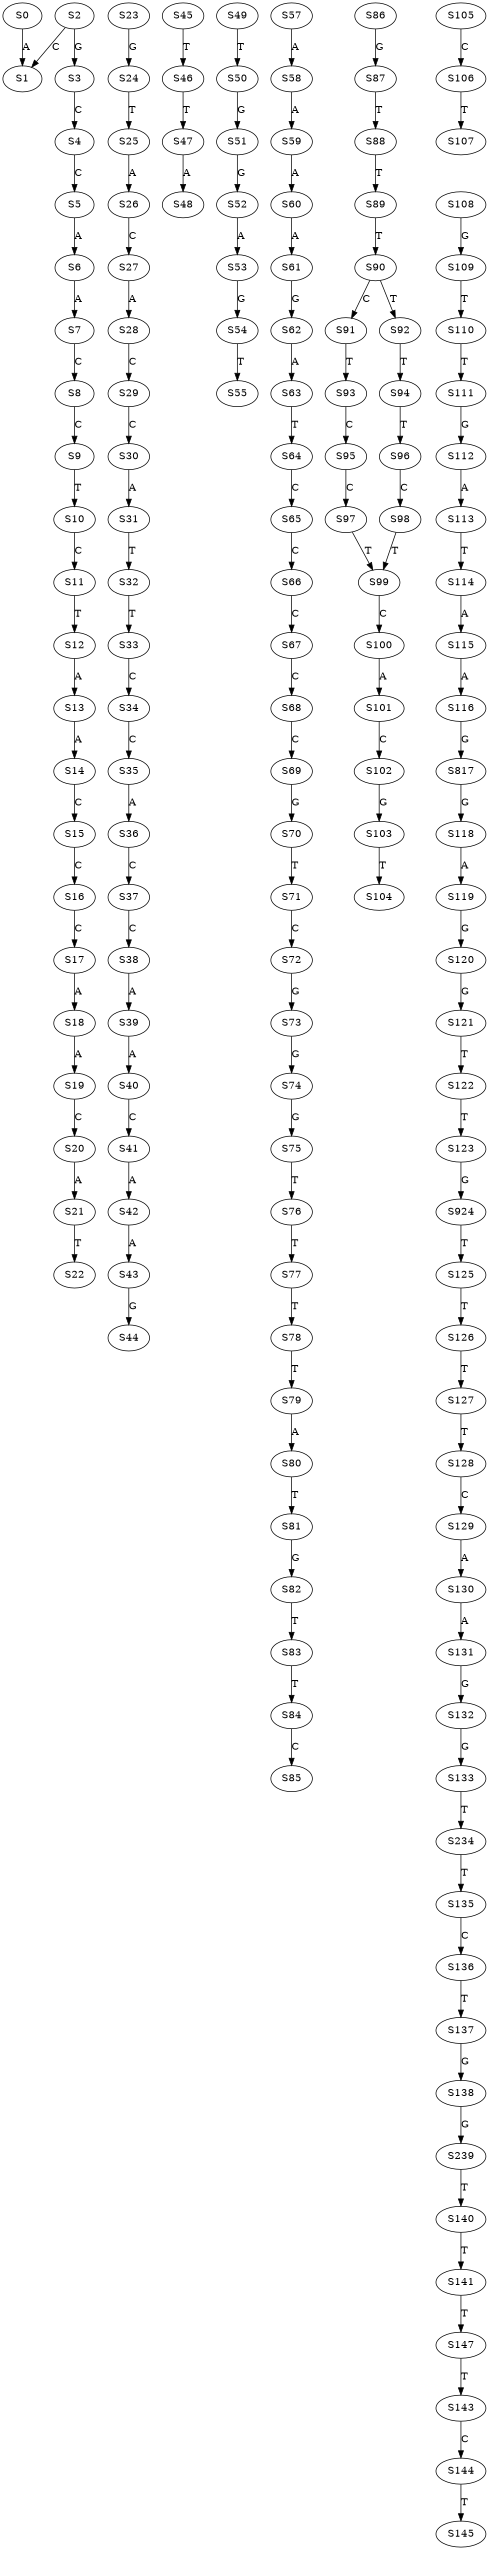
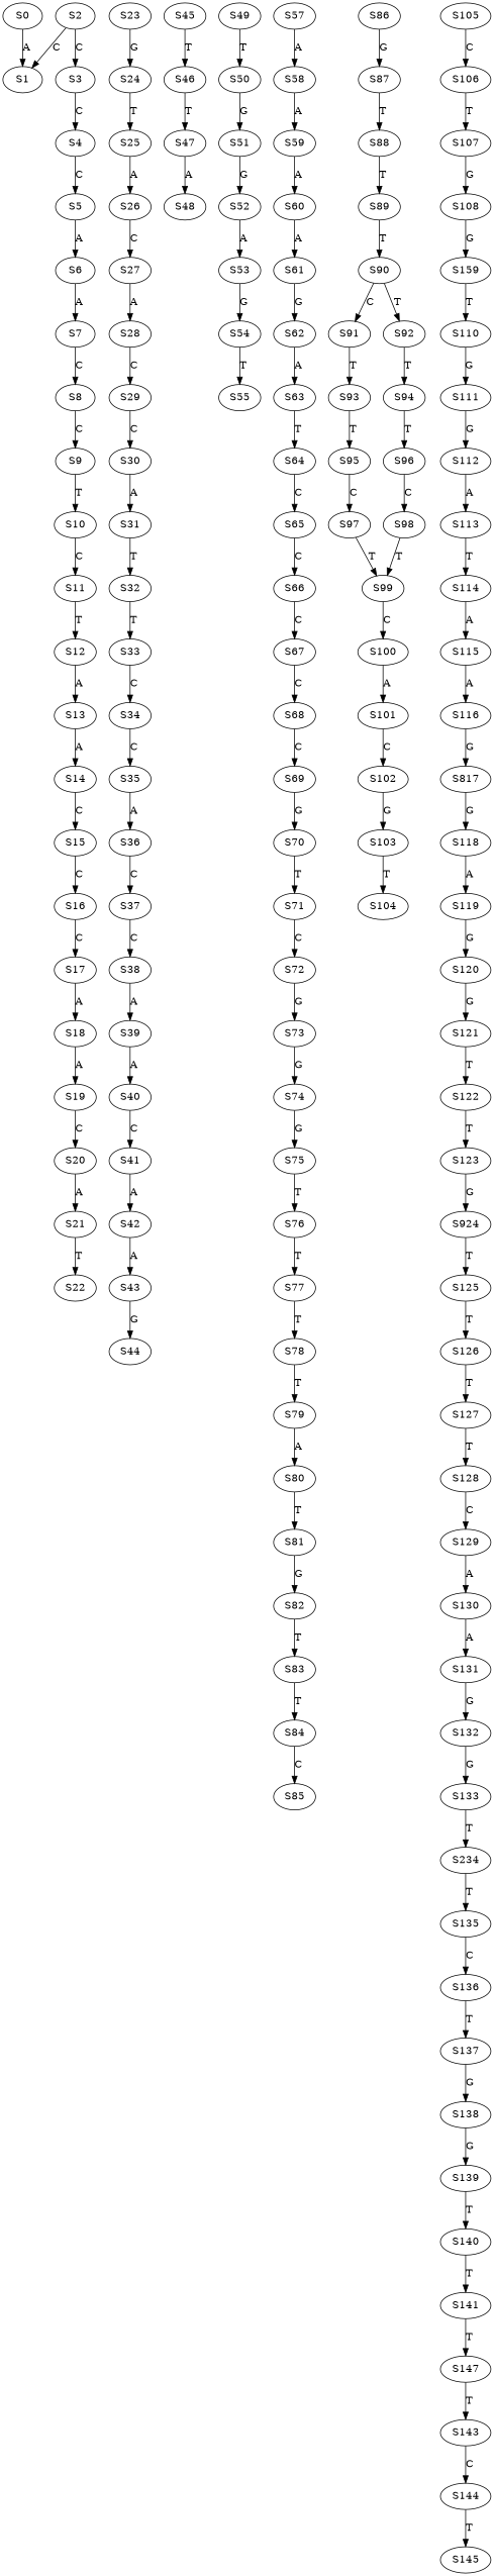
  strict digraph {
    S0
    S1
    S2
    S3
    S4
    S5
    S6
    S7
    S8
    S9
    S10
    S11
    S12
    S13
    S14
    S15
    S16
    S17
    S18
    S19
    S20
    S21
    S22
    S23
    S24
    S25
    S26
    S27
    S28
    S29
    S30
    S31
    S32
    S33
    S34
    S35
    S36
    S37
    S38
    S39
    S40
    S41
    S42
    S43
    S44
    S45
    S46
    S47
    S48
    S49
    S50
    S51
    S52
    S53
    S54
    S55
    S57
    S58
    S59
    S60
    S61
    S62
    S63
    S64
    S65
    S66
    S67
    S68
    S69
    S70
    S71
    S72
    S73
    S74
    S75
    S76
    S77
    S78
    S79
    S80
    S81
    S82
    S83
    S84
    S85
    S86
    S87
    S88
    S89
    S90
    S91
    S92
    S93
    S94
    S95
    S96
    S97
    S98
    S99
    S100
    S101
    S102
    S103
    S104
    S105
    S106
    S107
    S108
-   S109
+   S109 [label=S159]
    S110
    S111
    S112
    S113
    S114
    S115
    S116
    n117 [label=S817]
    S118
    S119
    S120
    S121
    S122
    S123
    n124 [label=S924]
    S125
    S126
    S127
    S128
    S129
    S130
    S131
    S132
    S133
    n134 [label=S234]
    S135
    S136
    S137
    S138
-   S139 [label=S239]
+   S139
    S140
    S141
    n142 [label=S147]
    S143
    S144
    S145
    S0 -> S1 [label=A]
    S2 -> S1 [label=C]
-   S2 -> S3 [label=G]
+   S2 -> S3 [label=C]
    S3 -> S4 [label=C]
    S4 -> S5 [label=C]
    S5 -> S6 [label=A]
    S6 -> S7 [label=A]
    S7 -> S8 [label=C]
    S8 -> S9 [label=C]
    S9 -> S10 [label=T]
    S10 -> S11 [label=C]
    S11 -> S12 [label=T]
    S12 -> S13 [label=A]
    S13 -> S14 [label=A]
    S14 -> S15 [label=C]
    S15 -> S16 [label=C]
    S16 -> S17 [label=C]
    S17 -> S18 [label=A]
    S18 -> S19 [label=A]
    S19 -> S20 [label=C]
    S20 -> S21 [label=A]
    S21 -> S22 [label=T]
    S23 -> S24 [label=G]
    S24 -> S25 [label=T]
    S25 -> S26 [label=A]
    S26 -> S27 [label=C]
    S27 -> S28 [label=A]
    S28 -> S29 [label=C]
    S29 -> S30 [label=C]
    S30 -> S31 [label=A]
    S31 -> S32 [label=T]
    S32 -> S33 [label=T]
    S33 -> S34 [label=C]
    S34 -> S35 [label=C]
    S35 -> S36 [label=A]
    S36 -> S37 [label=C]
    S37 -> S38 [label=C]
    S38 -> S39 [label=A]
    S39 -> S40 [label=A]
    S40 -> S41 [label=C]
    S41 -> S42 [label=A]
    S42 -> S43 [label=A]
    S43 -> S44 [label=G]
    S45 -> S46 [label=T]
    S46 -> S47 [label=T]
    S47 -> S48 [label=A]
    S49 -> S50 [label=T]
    S50 -> S51 [label=G]
    S51 -> S52 [label=G]
    S52 -> S53 [label=A]
    S53 -> S54 [label=G]
    S54 -> S55 [label=T]
    S57 -> S58 [label=A]
    S58 -> S59 [label=A]
    S59 -> S60 [label=A]
    S60 -> S61 [label=A]
    S61 -> S62 [label=G]
    S62 -> S63 [label=A]
    S63 -> S64 [label=T]
    S64 -> S65 [label=C]
    S65 -> S66 [label=C]
    S66 -> S67 [label=C]
    S67 -> S68 [label=C]
    S68 -> S69 [label=C]
    S69 -> S70 [label=G]
    S70 -> S71 [label=T]
    S71 -> S72 [label=C]
    S72 -> S73 [label=G]
    S73 -> S74 [label=G]
    S74 -> S75 [label=G]
    S75 -> S76 [label=T]
    S76 -> S77 [label=T]
    S77 -> S78 [label=T]
    S78 -> S79 [label=T]
    S79 -> S80 [label=A]
    S80 -> S81 [label=T]
    S81 -> S82 [label=G]
    S82 -> S83 [label=T]
    S83 -> S84 [label=T]
    S84 -> S85 [label=C]
    S86 -> S87 [label=G]
    S87 -> S88 [label=T]
    S88 -> S89 [label=T]
    S89 -> S90 [label=T]
    S90 -> S91 [label=C]
    S90 -> S92 [label=T]
    S91 -> S93 [label=T]
    S92 -> S94 [label=T]
-   S93 -> S95 [label=C]
+   S93 -> S95 [label=T]
    S94 -> S96 [label=T]
    S95 -> S97 [label=C]
    S96 -> S98 [label=C]
    S97 -> S99 [label=T]
    S98 -> S99 [label=T]
    S99 -> S100 [label=C]
    S100 -> S101 [label=A]
    S101 -> S102 [label=C]
    S102 -> S103 [label=G]
    S103 -> S104 [label=T]
    S105 -> S106 [label=C]
    S106 -> S107 [label=T]
+   S107 -> S108 [label=G]
    S108 -> S109 [label=G]
    S109 -> S110 [label=T]
-   S110 -> S111 [label=T]
+   S110 -> S111 [label=G]
    S111 -> S112 [label=G]
    S112 -> S113 [label=A]
    S113 -> S114 [label=T]
    S114 -> S115 [label=A]
    S115 -> S116 [label=A]
    S116 -> n117 [label=G]
    n117 -> S118 [label=G]
    S118 -> S119 [label=A]
    S119 -> S120 [label=G]
    S120 -> S121 [label=G]
    S121 -> S122 [label=T]
    S122 -> S123 [label=T]
    S123 -> n124 [label=G]
    n124 -> S125 [label=T]
    S125 -> S126 [label=T]
    S126 -> S127 [label=T]
    S127 -> S128 [label=T]
    S128 -> S129 [label=C]
    S129 -> S130 [label=A]
    S130 -> S131 [label=A]
    S131 -> S132 [label=G]
    S132 -> S133 [label=G]
    S133 -> n134 [label=T]
    n134 -> S135 [label=T]
    S135 -> S136 [label=C]
    S136 -> S137 [label=T]
    S137 -> S138 [label=G]
    S138 -> S139 [label=G]
    S139 -> S140 [label=T]
    S140 -> S141 [label=T]
    S141 -> n142 [label=T]
    n142 -> S143 [label=T]
    S143 -> S144 [label=C]
    S144 -> S145 [label=T]
  }
